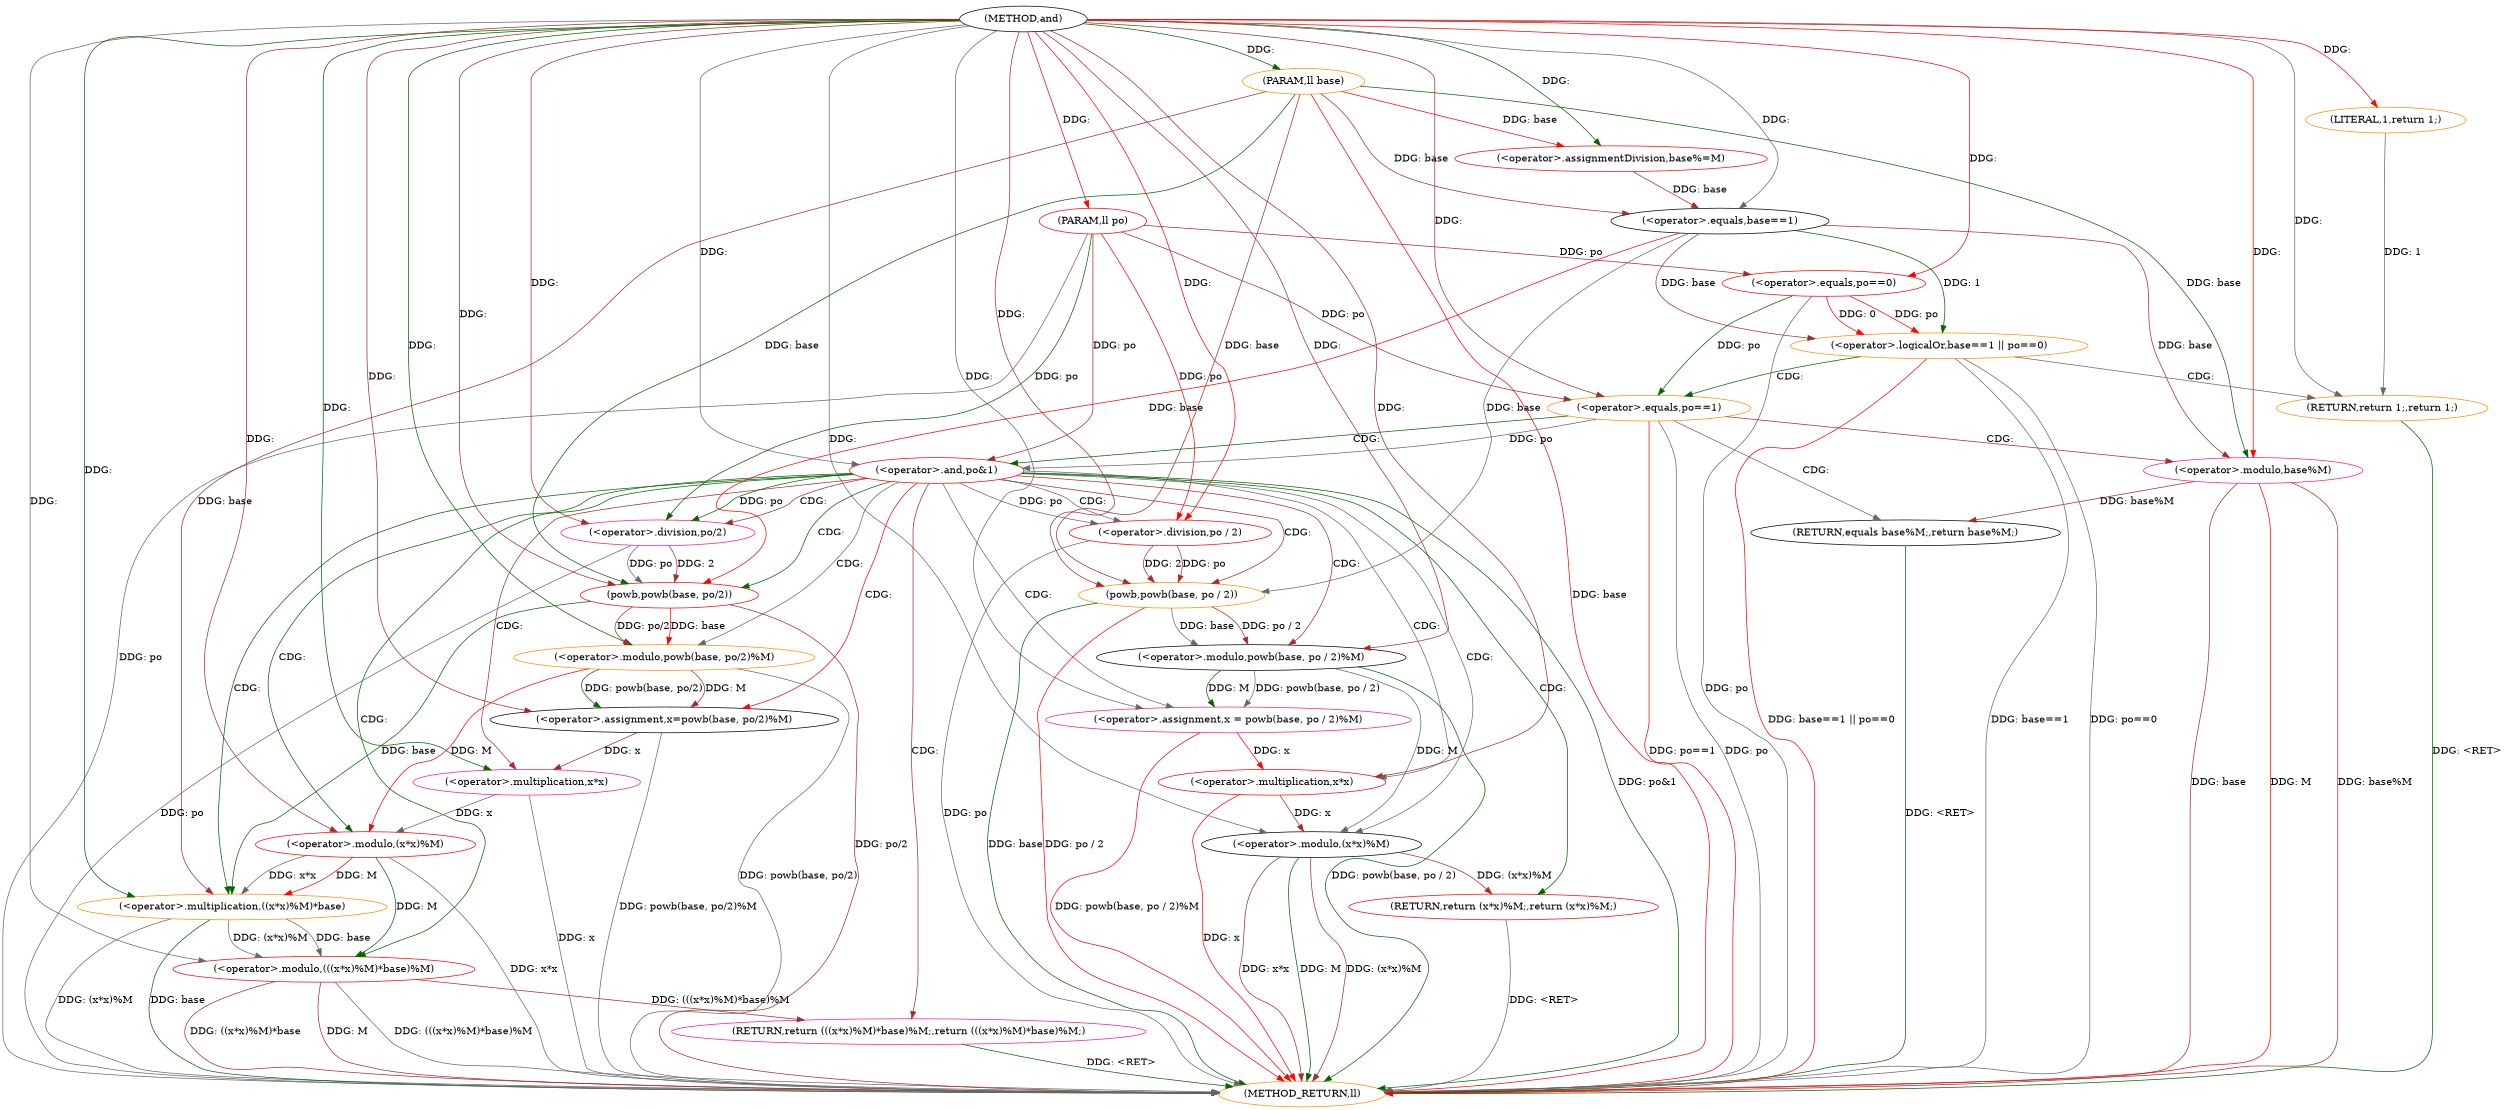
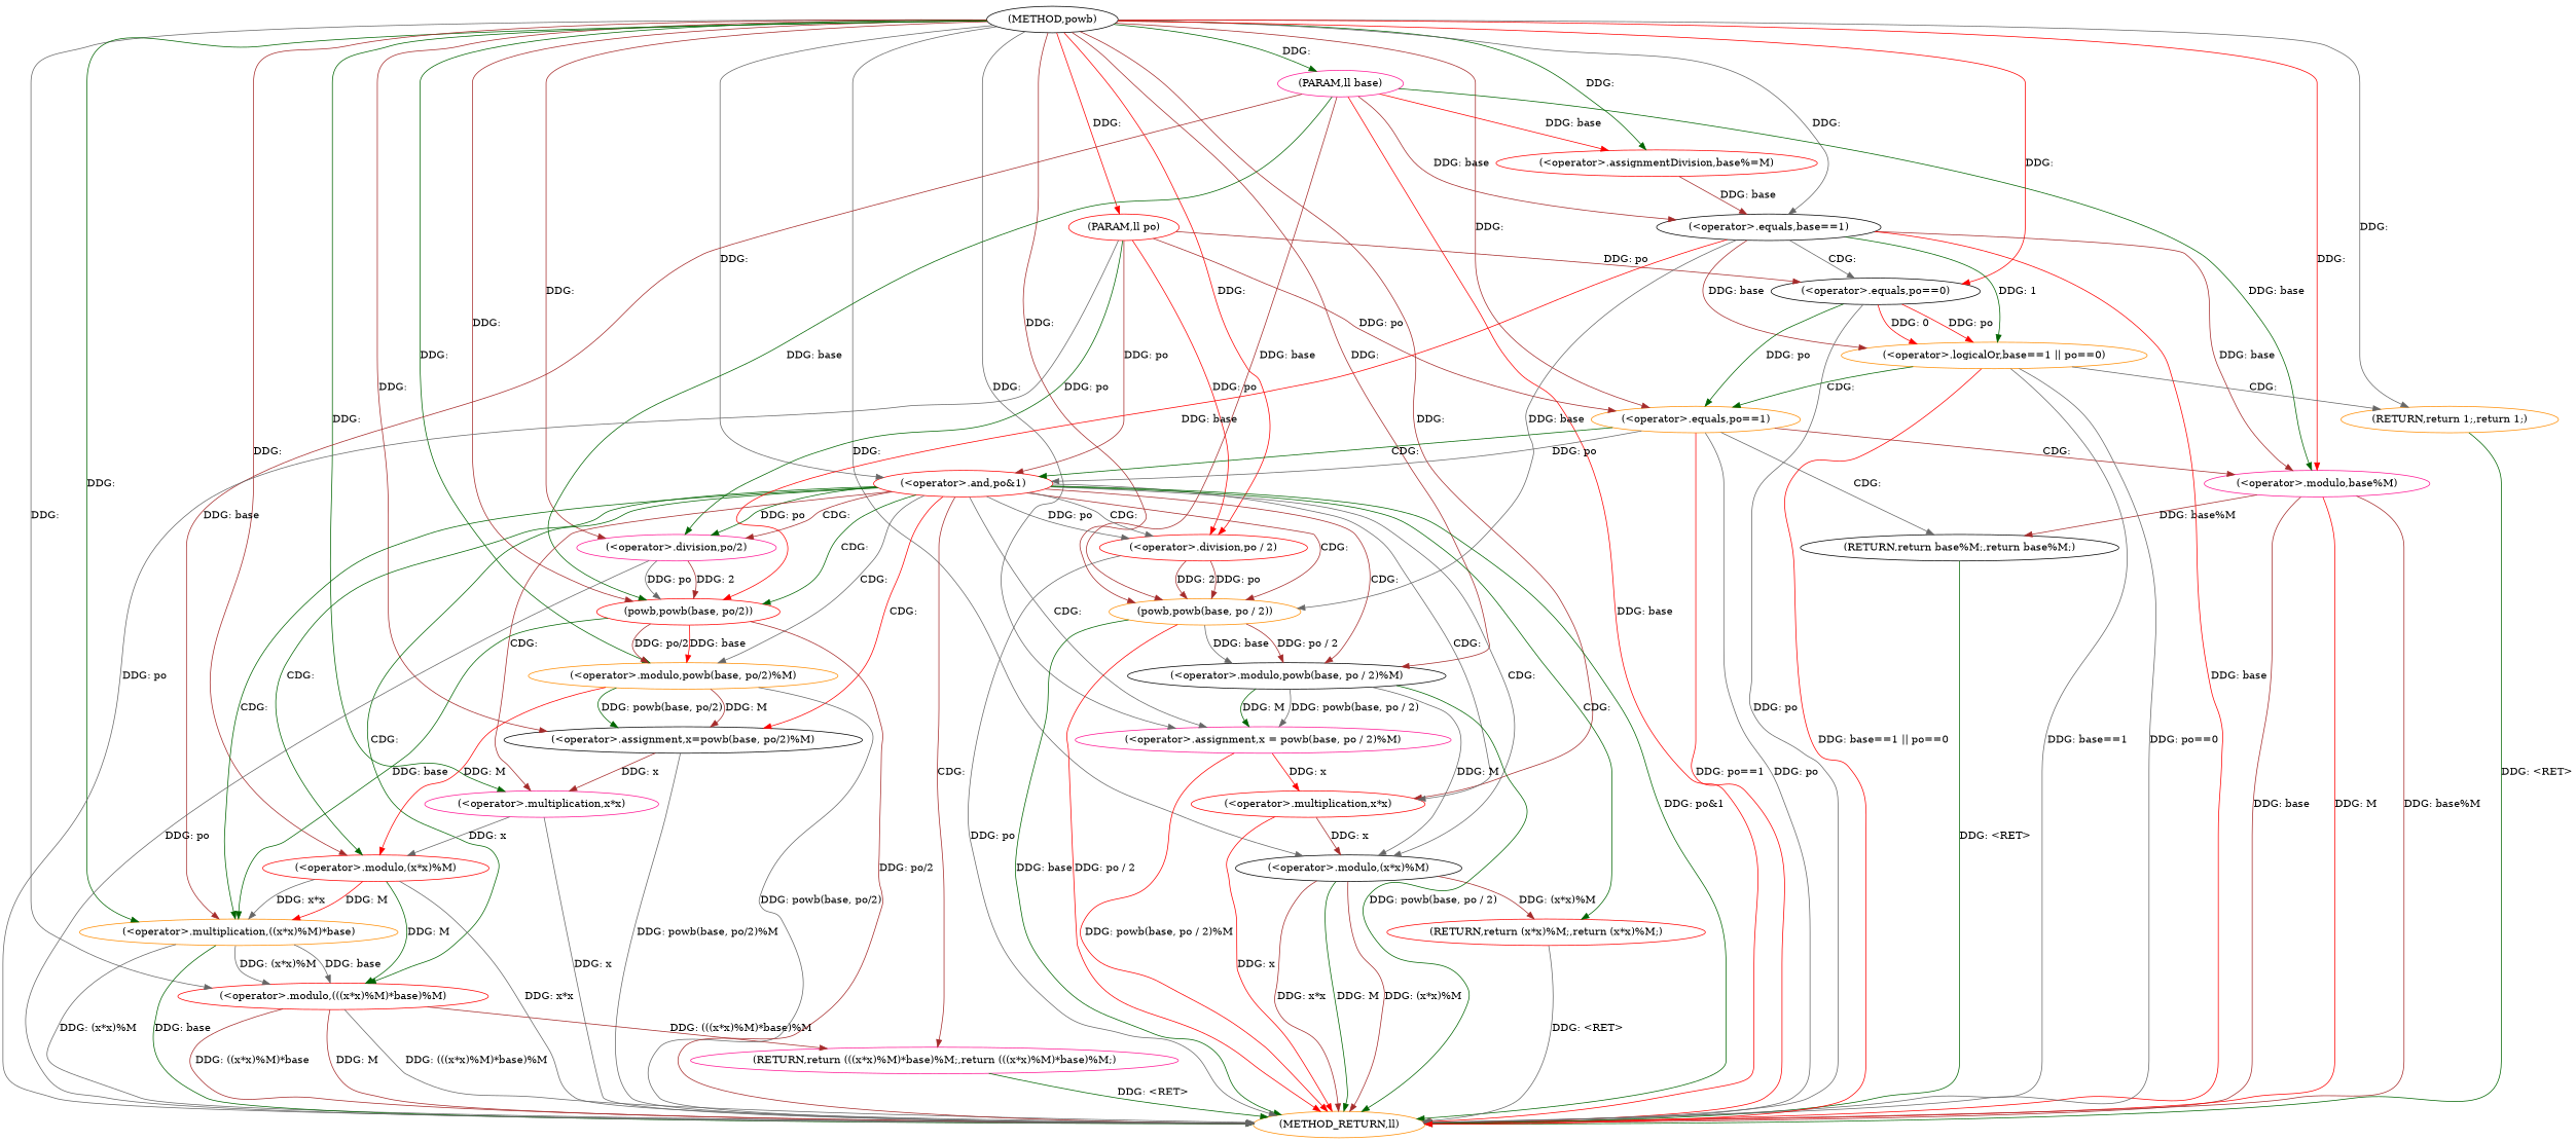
  digraph {
    node [color=darkorange]
    edge [color=brown]
-   n1 [color=black label="(METHOD,and)"]
-   n2 [label="(PARAM,ll base)"]
+   n1 [color=black label="(METHOD,powb)"]
+   n2 [color=deeppink label="(PARAM,ll base)"]
    n3 [color=red label="(PARAM,ll po)"]
    n4 [color=red label="(<operator>.assignmentDivision,base%=M)"]
    n5 [color=deeppink label="(<operator>.assignment,x = powb(base, po / 2)%M)"]
    n6 [label="(RETURN,return 1;,return 1;)"]
    n7 [label="(<operator>.equals,po==1)"]
    n8 [color=red label="(<operator>.and,po&1)"]
    n9 [color=black label="(<operator>.modulo,(x*x)%M)"]
-   n10 [label="(LITERAL,1,return 1;)"]
    n11 [color=deeppink label="(<operator>.modulo,base%M)"]
    n12 [color=black label="(<operator>.assignment,x=powb(base, po/2)%M)"]
    n13 [color=black label="(<operator>.modulo,powb(base, po / 2)%M)"]
    n14 [color=black label="(<operator>.equals,base==1)"]
-   n15 [color=red label="(<operator>.equals,po==0)"]
+   n15 [color=black label="(<operator>.equals,po==0)"]
    n16 [color=red label="(<operator>.modulo,(((x*x)%M)*base)%M)"]
    n17 [label="(powb,powb(base, po / 2))"]
    n18 [color=red label="(<operator>.multiplication,x*x)"]
    n19 [label="(<operator>.modulo,powb(base, po/2)%M)"]
    n20 [color=red label="(<operator>.division,po / 2)"]
    n21 [color=red label="(powb,powb(base, po/2))"]
    n22 [label="(<operator>.multiplication,((x*x)%M)*base)"]
    n23 [color=deeppink label="(<operator>.division,po/2)"]
    n24 [color=red label="(<operator>.modulo,(x*x)%M)"]
    n25 [color=deeppink label="(<operator>.multiplication,x*x)"]
    n26 [label="(METHOD_RETURN,ll)"]
-   n27 [color=black label="(RETURN,equals base%M;,return base%M;)"]
+   n27 [color=black label="(RETURN,return base%M;,return base%M;)"]
    n28 [color=red label="(RETURN,return (x*x)%M;,return (x*x)%M;)"]
    n29 [color=deeppink label="(RETURN,return (((x*x)%M)*base)%M;,return (((x*x)%M)*base)%M;)"]
    n30 [label="(<operator>.logicalOr,base==1 || po==0)"]
    n1 -> n2 [color=darkgreen label="DDG: "]
    n1 -> n3 [color=red label="DDG: "]
    n1 -> n4 [color=darkgreen label="DDG: "]
    n1 -> n5 [color=gray40 label="DDG: "]
    n1 -> n6 [color=gray40 label="DDG: "]
    n1 -> n7 [label="DDG: "]
    n1 -> n8 [color=gray40 label="DDG: "]
    n1 -> n9 [color=gray40 label="DDG: "]
-   n1 -> n10 [color=red label="DDG: "]
    n1 -> n11 [color=red label="DDG: "]
    n1 -> n12 [label="DDG: "]
    n1 -> n13 [label="DDG: "]
    n1 -> n14 [color=gray40 label="DDG: "]
    n1 -> n15 [color=red label="DDG: "]
    n1 -> n16 [color=gray40 label="DDG: "]
    n1 -> n17 [label="DDG: "]
    n1 -> n18 [label="DDG: "]
    n1 -> n19 [color=darkgreen label="DDG: "]
    n1 -> n20 [color=red label="DDG: "]
    n1 -> n21 [label="DDG: "]
    n1 -> n22 [color=darkgreen label="DDG: "]
    n1 -> n23 [label="DDG: "]
    n1 -> n24 [label="DDG: "]
    n1 -> n25 [color=darkgreen label="DDG: "]
    n2 -> n4 [color=red label="DDG: base"]
    n2 -> n11 [color=darkgreen label="DDG: base"]
    n2 -> n14 [label="DDG: base"]
    n2 -> n17 [label="DDG: base"]
    n2 -> n21 [color=darkgreen label="DDG: base"]
    n2 -> n22 [label="DDG: base"]
    n2 -> n26 [color=red label="DDG: base"]
    n3 -> n7 [label="DDG: po"]
    n3 -> n8 [label="DDG: po"]
    n3 -> n15 [label="DDG: po"]
    n3 -> n20 [color=red label="DDG: po"]
    n3 -> n23 [color=darkgreen label="DDG: po"]
    n3 -> n26 [color=gray40 label="DDG: po"]
    n4 -> n14 [label="DDG: base"]
    n5 -> n18 [color=red label="DDG: x"]
    n5 -> n26 [color=red label="DDG: powb(base, po / 2)%M"]
    n6 -> n26 [color=darkgreen label="DDG: <RET>"]
    n7 -> n8 [color=gray40 label="DDG: po"]
    n7 -> n8 [color=darkgreen label="CDG: "]
    n7 -> n11 [label="CDG: "]
    n7 -> n26 [color=gray40 label="DDG: po"]
    n7 -> n26 [color=red label="DDG: po==1"]
    n7 -> n27 [color=gray40 label="CDG: "]
    n8 -> n5 [color=gray40 label="CDG: "]
    n8 -> n9 [color=gray40 label="CDG: "]
    n8 -> n12 [color=red label="CDG: "]
    n8 -> n13 [label="CDG: "]
    n8 -> n16 [color=darkgreen label="CDG: "]
    n8 -> n17 [label="CDG: "]
    n8 -> n18 [color=gray40 label="CDG: "]
    n8 -> n19 [color=gray40 label="CDG: "]
    n8 -> n20 [color=gray40 label="DDG: po"]
    n8 -> n20 [color=gray40 label="CDG: "]
    n8 -> n21 [color=darkgreen label="CDG: "]
    n8 -> n22 [color=darkgreen label="CDG: "]
    n8 -> n23 [color=darkgreen label="DDG: po"]
    n8 -> n23 [label="CDG: "]
    n8 -> n24 [color=darkgreen label="CDG: "]
    n8 -> n25 [label="CDG: "]
    n8 -> n26 [color=darkgreen label="DDG: po&1"]
    n8 -> n28 [color=darkgreen label="CDG: "]
    n8 -> n29 [label="CDG: "]
    n9 -> n26 [label="DDG: x*x"]
    n9 -> n26 [color=darkgreen label="DDG: M"]
    n9 -> n26 [label="DDG: (x*x)%M"]
    n9 -> n28 [label="DDG: (x*x)%M"]
-   n10 -> n6 [color=gray40 label="DDG: 1"]
    n11 -> n26 [label="DDG: base"]
    n11 -> n26 [color=red label="DDG: M"]
    n11 -> n26 [label="DDG: base%M"]
    n11 -> n27 [label="DDG: base%M"]
    n12 -> n25 [label="DDG: x"]
    n12 -> n26 [color=gray40 label="DDG: powb(base, po/2)%M"]
    n13 -> n5 [color=gray40 label="DDG: powb(base, po / 2)"]
    n13 -> n5 [color=darkgreen label="DDG: M"]
    n13 -> n9 [color=gray40 label="DDG: M"]
    n13 -> n26 [color=darkgreen label="DDG: powb(base, po / 2)"]
    n14 -> n11 [label="DDG: base"]
+   n14 -> n15 [color=gray40 label="CDG: "]
    n14 -> n17 [color=gray40 label="DDG: base"]
    n14 -> n21 [color=red label="DDG: base"]
+   n14 -> n26 [color=red label="DDG: base"]
    n14 -> n30 [label="DDG: base"]
    n14 -> n30 [color=darkgreen label="DDG: 1"]
    n15 -> n7 [color=darkgreen label="DDG: po"]
    n15 -> n26 [color=gray40 label="DDG: po"]
    n15 -> n30 [color=red label="DDG: 0"]
    n15 -> n30 [color=red label="DDG: po"]
    n16 -> n26 [label="DDG: ((x*x)%M)*base"]
    n16 -> n26 [label="DDG: M"]
    n16 -> n26 [color=gray40 label="DDG: (((x*x)%M)*base)%M"]
    n16 -> n29 [label="DDG: (((x*x)%M)*base)%M"]
    n17 -> n13 [color=gray40 label="DDG: base"]
    n17 -> n13 [label="DDG: po / 2"]
    n17 -> n26 [color=darkgreen label="DDG: base"]
    n17 -> n26 [color=red label="DDG: po / 2"]
    n18 -> n9 [label="DDG: x"]
    n18 -> n26 [color=red label="DDG: x"]
    n19 -> n12 [color=darkgreen label="DDG: powb(base, po/2)"]
    n19 -> n12 [label="DDG: M"]
    n19 -> n24 [color=red label="DDG: M"]
    n19 -> n26 [color=gray40 label="DDG: powb(base, po/2)"]
    n20 -> n17 [label="DDG: 2"]
    n20 -> n17 [label="DDG: po"]
    n20 -> n26 [color=gray40 label="DDG: po"]
    n21 -> n19 [label="DDG: po/2"]
    n21 -> n19 [color=red label="DDG: base"]
    n21 -> n22 [color=darkgreen label="DDG: base"]
    n21 -> n26 [label="DDG: po/2"]
    n22 -> n16 [color=gray40 label="DDG: (x*x)%M"]
    n22 -> n16 [color=gray40 label="DDG: base"]
    n22 -> n26 [color=gray40 label="DDG: (x*x)%M"]
    n22 -> n26 [color=darkgreen label="DDG: base"]
    n23 -> n21 [label="DDG: 2"]
    n23 -> n21 [color=gray40 label="DDG: po"]
    n23 -> n26 [color=gray40 label="DDG: po"]
    n24 -> n16 [color=darkgreen label="DDG: M"]
    n24 -> n22 [color=red label="DDG: M"]
    n24 -> n22 [color=gray40 label="DDG: x*x"]
    n24 -> n26 [color=gray40 label="DDG: x*x"]
    n25 -> n24 [color=gray40 label="DDG: x"]
    n25 -> n26 [color=gray40 label="DDG: x"]
    n27 -> n26 [color=darkgreen label="DDG: <RET>"]
    n28 -> n26 [color=gray40 label="DDG: <RET>"]
    n29 -> n26 [color=darkgreen label="DDG: <RET>"]
    n30 -> n6 [color=gray40 label="CDG: "]
    n30 -> n7 [color=darkgreen label="CDG: "]
    n30 -> n26 [color=gray40 label="DDG: base==1"]
    n30 -> n26 [color=gray40 label="DDG: po==0"]
    n30 -> n26 [color=red label="DDG: base==1 || po==0"]
  }
